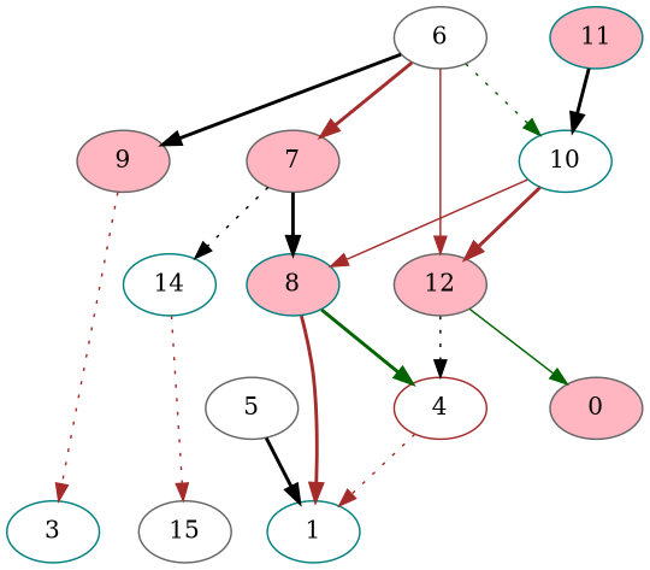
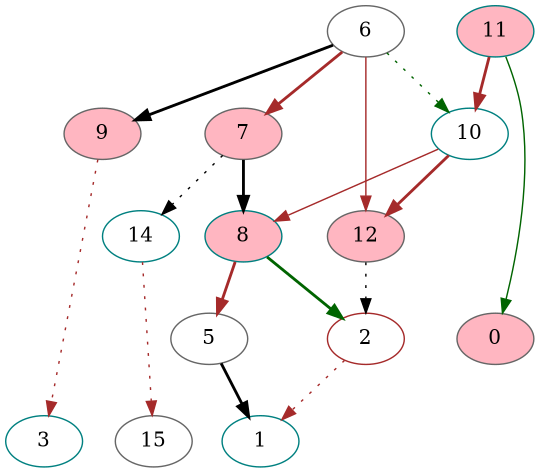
  digraph {
    node [color=gray40 fillcolor=white style=filled]
    edge [color=brown style=bold weight=0]
-   2 [color=brown label=4]
+   2 [color=brown]
    1 [color=teal]
    7 [fillcolor=lightpink]
    6
    9 [fillcolor=lightpink]
    10 [color=teal]
    12 [fillcolor=lightpink]
    8 [color=teal fillcolor=lightpink]
    14 [color=teal]
    3 [color=teal]
    5
    15
    11 [color=teal fillcolor=lightpink]
    0 [fillcolor=lightpink]
    2 -> 1 [style=dotted]
    7 -> 8 [color=black weight=2]
    7 -> 14 [color=black style=dotted weight=1]
    6 -> 7
    6 -> 9 [color=black]
    6 -> 10 [color=darkgreen style=dotted]
    6 -> 12 [style=solid weight=1]
    9 -> 3 [style=dotted]
    10 -> 12
    10 -> 8 [style=solid]
    12 -> 2 [color=black style=dotted weight=2]
    8 -> 2 [color=darkgreen]
-   8 -> 1
+   8 -> 5
    14 -> 15 [style=dotted]
    5 -> 1 [color=black]
-   11 -> 10 [color=black]
-   12 -> 0 [color=darkgreen style=solid]
+   11 -> 10
+   11 -> 0 [color=darkgreen style=solid]
  }
